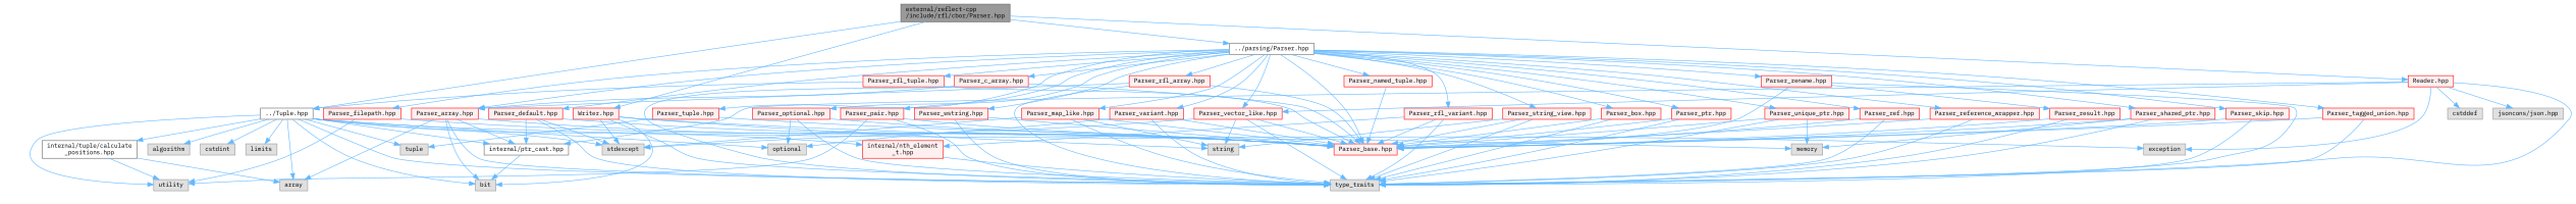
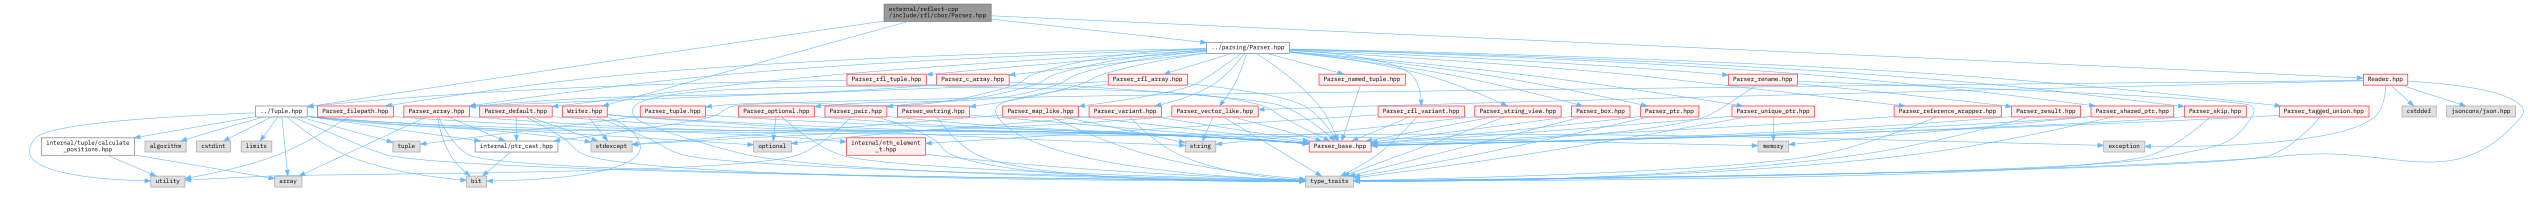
  digraph {
    fontname="IBM Plex Mono"
    node [color=red fillcolor="#FFF0F0" fontname="IBM Plex Mono" fontsize=10 shape=box style=filled]
    edge [color=steelblue1 fontname="IBM Plex Mono" fontsize=10 labelfontname=Helvetica labelfontsize=10 style=solid]
    n1 [color=gray40 fillcolor=grey60 fontcolor=black height=0.2 label="external/reflect-cpp\l/include/rfl/cbor/Parser.hpp" width=0.4]
    n2 [color=grey40 fillcolor=white height=0.2 label="../Tuple.hpp" width=0.4]
    n3 [color=grey40 fillcolor=white height=0.2 label="../parsing/Parser.hpp" width=0.4]
    n4 [height=0.2 label="Reader.hpp" width=0.4]
    n5 [height=0.2 label="Writer.hpp" width=0.4]
    n6 [color=grey60 fillcolor="#E0E0E0" height=0.2 label=algorithm width=0.4]
    n7 [color=grey60 fillcolor="#E0E0E0" height=0.2 label=array width=0.4]
    n8 [color=grey60 fillcolor="#E0E0E0" height=0.2 label=bit width=0.4]
    n9 [color=grey60 fillcolor="#E0E0E0" height=0.2 label=cstdint width=0.4]
    n10 [color=grey60 fillcolor="#E0E0E0" height=0.2 label=limits width=0.4]
    n11 [color=grey60 fillcolor="#E0E0E0" height=0.2 label=memory width=0.4]
    n12 [color=grey60 fillcolor="#E0E0E0" height=0.2 label=optional width=0.4]
    n13 [color=grey60 fillcolor="#E0E0E0" height=0.2 label=stdexcept width=0.4]
    n14 [color=grey60 fillcolor="#E0E0E0" height=0.2 label=tuple width=0.4]
    n15 [color=grey60 fillcolor="#E0E0E0" height=0.2 label=type_traits width=0.4]
    n16 [color=grey60 fillcolor="#E0E0E0" height=0.2 label=utility width=0.4]
    n17 [height=0.2 label="internal/nth_element\l_t.hpp" width=0.4]
    n18 [color=grey40 fillcolor=white height=0.2 label="internal/ptr_cast.hpp" width=0.4]
    n19 [color=grey40 fillcolor=white height=0.2 label="internal/tuple/calculate\l_positions.hpp" width=0.4]
    n20 [height=0.2 label="Parser_array.hpp" width=0.4]
    n21 [height=0.2 label="Parser_base.hpp" width=0.4]
    n22 [height=0.2 label="Parser_box.hpp" width=0.4]
    n23 [height=0.2 label="Parser_c_array.hpp" width=0.4]
    n24 [height=0.2 label="Parser_default.hpp" width=0.4]
    n25 [height=0.2 label="Parser_filepath.hpp" width=0.4]
    n26 [height=0.2 label="Parser_map_like.hpp" width=0.4]
    n27 [height=0.2 label="Parser_named_tuple.hpp" width=0.4]
    n28 [height=0.2 label="Parser_optional.hpp" width=0.4]
    n29 [height=0.2 label="Parser_pair.hpp" width=0.4]
    n30 [height=0.2 label="Parser_ptr.hpp" width=0.4]
-   n31 [height=0.2 label="Parser_ref.hpp" width=0.4]
    n32 [height=0.2 label="Parser_reference_wrapper.hpp" width=0.4]
    n33 [height=0.2 label="Parser_rename.hpp" width=0.4]
    n34 [height=0.2 label="Parser_rfl_array.hpp" width=0.4]
    n35 [height=0.2 label="Parser_rfl_tuple.hpp" width=0.4]
    n36 [height=0.2 label="Parser_rfl_variant.hpp" width=0.4]
    n37 [height=0.2 label="Parser_shared_ptr.hpp" width=0.4]
    n38 [height=0.2 label="Parser_skip.hpp" width=0.4]
    n39 [height=0.2 label="Parser_string_view.hpp" width=0.4]
    n40 [height=0.2 label="Parser_tagged_union.hpp" width=0.4]
    n41 [height=0.2 label="Parser_tuple.hpp" width=0.4]
    n42 [height=0.2 label="Parser_unique_ptr.hpp" width=0.4]
    n43 [height=0.2 label="Parser_variant.hpp" width=0.4]
    n44 [height=0.2 label="Parser_vector_like.hpp" width=0.4]
    n45 [height=0.2 label="Parser_wstring.hpp" width=0.4]
    n46 [color=grey60 fillcolor="#E0E0E0" height=0.2 label=cstddef width=0.4]
    n47 [color=grey60 fillcolor="#E0E0E0" height=0.2 label=exception width=0.4]
    n48 [color=grey60 fillcolor="#E0E0E0" height=0.2 label="jsoncons/json.hpp" width=0.4]
    n49 [color=grey60 fillcolor="#E0E0E0" height=0.2 label=string width=0.4]
    n50 [height=0.2 label="Parser_result.hpp" width=0.4]
    n1 -> n2
    n1 -> n3
    n1 -> n4
    n1 -> n5
    n2 -> n6
    n2 -> n7
    n2 -> n8
    n2 -> n9
    n2 -> n10
    n2 -> n11
    n2 -> n12
    n2 -> n13
    n2 -> n14
    n2 -> n15
    n2 -> n16
    n2 -> n17
    n2 -> n18
    n2 -> n19
    n3 -> n20
    n3 -> n21
    n3 -> n22
    n3 -> n23
    n3 -> n24
    n3 -> n25
    n3 -> n26
    n3 -> n27
    n3 -> n28
    n3 -> n29
    n3 -> n30
-   n3 -> n31
    n3 -> n32
    n3 -> n33
    n3 -> n34
    n3 -> n35
    n3 -> n36
    n3 -> n37
    n3 -> n38
    n3 -> n39
    n3 -> n40
    n3 -> n41
    n3 -> n42
    n3 -> n43
    n3 -> n44
    n3 -> n45
    n4 -> n15
    n4 -> n18
    n4 -> n44
    n4 -> n46
    n4 -> n47
    n4 -> n48
    n5 -> n8
    n5 -> n13
    n5 -> n15
    n5 -> n47
    n5 -> n49
    n17 -> n15
    n18 -> n8
    n19 -> n7
    n19 -> n16
    n20 -> n7
    n20 -> n8
    n20 -> n15
    n20 -> n18
    n20 -> n21
    n22 -> n15
    n22 -> n21
    n23 -> n15
    n23 -> n20
    n23 -> n21
    n24 -> n13
    n24 -> n15
    n24 -> n18
    n24 -> n21
    n25 -> n16
    n25 -> n21
    n26 -> n13
    n26 -> n15
    n26 -> n21
    n26 -> n49
    n27 -> n21
    n28 -> n12
    n28 -> n15
    n28 -> n21
    n29 -> n15
    n29 -> n16
    n29 -> n21
    n30 -> n15
    n30 -> n21
-   n31 -> n15
-   n31 -> n21
    n32 -> n15
    n32 -> n21
    n33 -> n15
    n33 -> n21
    n33 -> n50
    n34 -> n15
    n34 -> n20
    n34 -> n21
    n35 -> n2
    n35 -> n21
    n36 -> n15
    n36 -> n17
    n36 -> n21
    n37 -> n11
    n37 -> n15
    n37 -> n21
    n38 -> n15
    n38 -> n21
    n39 -> n15
    n39 -> n21
    n39 -> n49
    n40 -> n15
    n40 -> n21
    n41 -> n14
    n41 -> n21
    n42 -> n11
    n42 -> n15
    n42 -> n21
    n43 -> n12
    n43 -> n15
    n43 -> n21
    n44 -> n13
    n44 -> n15
    n44 -> n21
    n44 -> n49
    n45 -> n15
    n45 -> n21
    n50 -> n15
    n50 -> n21
  }
